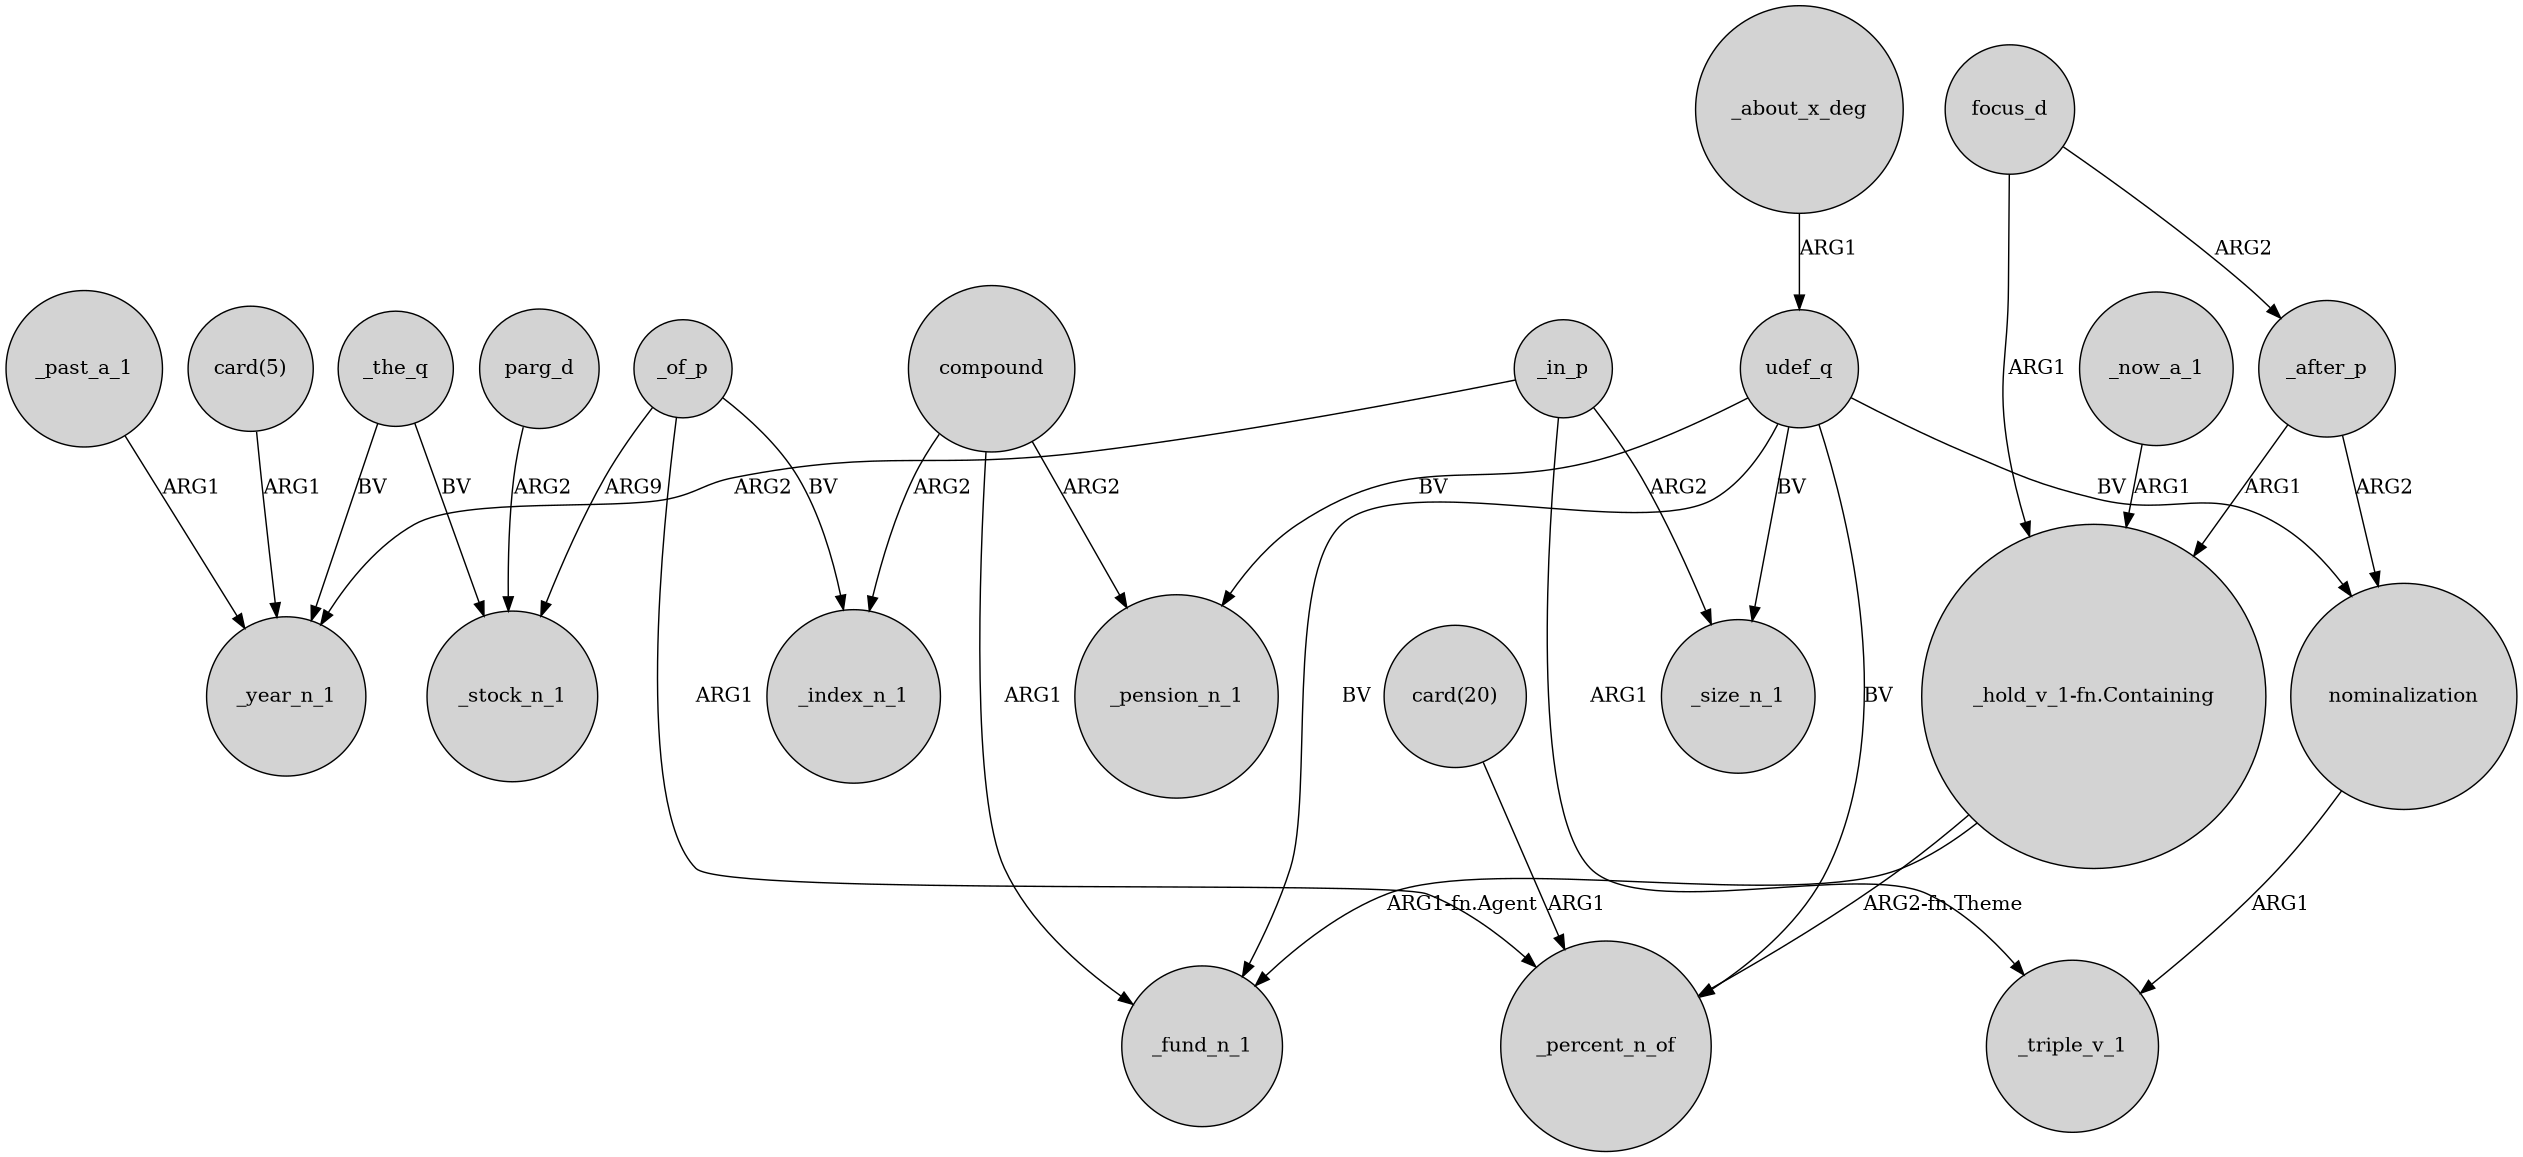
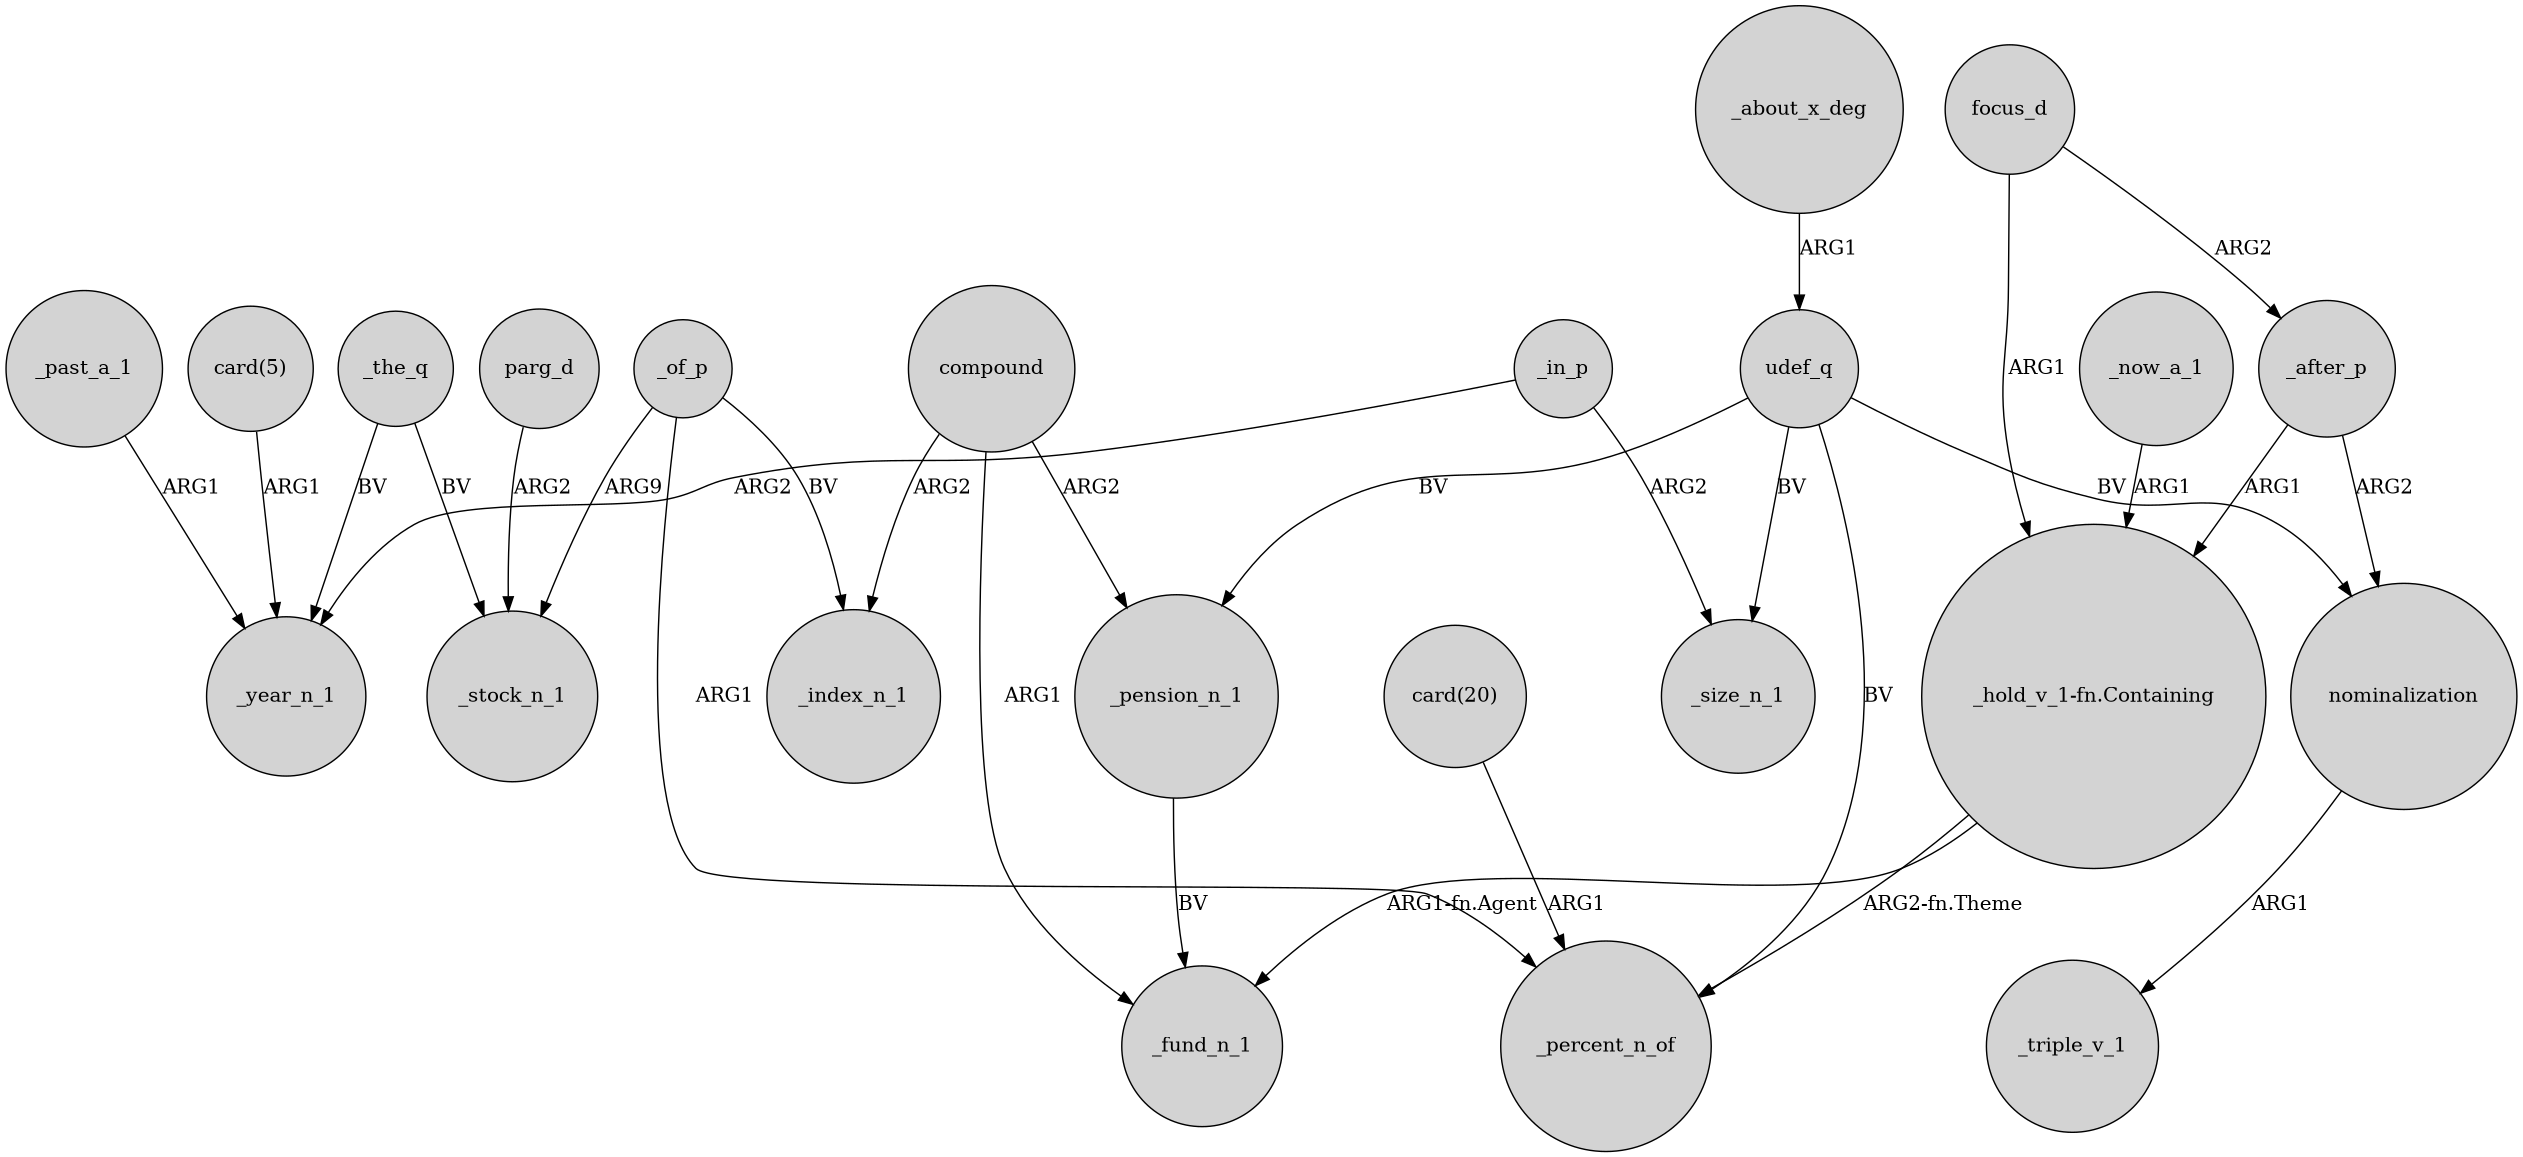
  digraph {
    node [shape=circle style=filled]
    _in_p
    _year_n_1
    _triple_v_1
    _size_n_1
    compound
    _index_n_1
    _pension_n_1
    _fund_n_1
    focus_d
    _after_p
    "_hold_v_1-fn.Containing"
    nominalization
    _percent_n_of
    "card(5)"
    udef_q
    _the_q
    _stock_n_1
    _about_x_deg
    parg_d
    _past_a_1
    _of_p
    _now_a_1
    "card(20)"
    _in_p -> _year_n_1 [label=ARG2]
-   _in_p -> _triple_v_1 [label=ARG1]
    _in_p -> _size_n_1 [label=ARG2]
    compound -> _index_n_1 [label=ARG2]
    compound -> _pension_n_1 [label=ARG2]
    compound -> _fund_n_1 [label=ARG1]
    focus_d -> _after_p [label=ARG2]
    focus_d -> "_hold_v_1-fn.Containing" [label=ARG1]
    _after_p -> "_hold_v_1-fn.Containing" [label=ARG1]
    _after_p -> nominalization [label=ARG2]
    "_hold_v_1-fn.Containing" -> _fund_n_1 [label="ARG1-fn.Agent"]
    "_hold_v_1-fn.Containing" -> _percent_n_of [label="ARG2-fn.Theme"]
    nominalization -> _triple_v_1 [label=ARG1]
    "card(5)" -> _year_n_1 [label=ARG1]
    udef_q -> _size_n_1 [label=BV]
    udef_q -> _pension_n_1 [label=BV]
-   udef_q -> _fund_n_1 [label=BV]
+   _pension_n_1 -> _fund_n_1 [label=BV]
    udef_q -> nominalization [label=BV]
    udef_q -> _percent_n_of [label=BV]
    _the_q -> _year_n_1 [label=BV]
    _the_q -> _stock_n_1 [label=BV]
    _about_x_deg -> udef_q [label=ARG1]
    parg_d -> _stock_n_1 [label=ARG2]
    _past_a_1 -> _year_n_1 [label=ARG1]
    _of_p -> _index_n_1 [label=BV]
    _of_p -> _percent_n_of [label=ARG1]
    _of_p -> _stock_n_1 [label=ARG9]
    _now_a_1 -> "_hold_v_1-fn.Containing" [label=ARG1]
    "card(20)" -> _percent_n_of [label=ARG1]
  }
